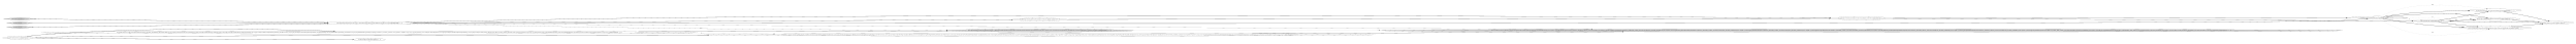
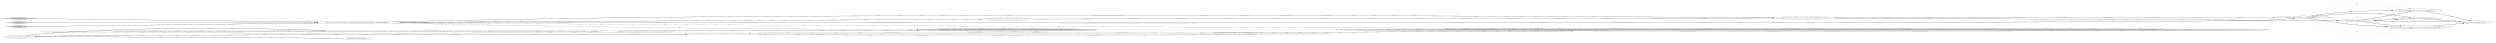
  digraph {
    fontname=Montserrat
    rankdir=LR
    node [fillcolor=white fontname=Montserrat shape=ellipse style=filled]
    edge [fontname=Montserrat style=bold]
    n1 [fillcolor=lightgray label="testSavepointRestore['0', '0', '1']" shape=diamond]
    n2 [label="final StreamExecutionEnvironment env = StreamExecutionEnvironment.getExecutionEnvironment()@@@3@@@['1', '1', '1']"]
    n3 [fillcolor=lightgray label="executeAndSavepoint(env,\"src/test/resources/\" + getSavepointPath(flinkGenerateSavepointVersion,flinkGenerateSavepointBackendType),new Tuple2<>(AccumulatorCountingSink.NUM_ELEMENTS_ACCUMULATOR,NUM_SOURCE_ELEMENTS))@@@19@@@['1', '1', '0']"]
    n4 [fillcolor=lightgray label="restoreAndExecute(env,getResourceFilename(getSavepointPath(testMigrateVersion,testStateBackend)),new Tuple2<>(CheckingRestoringSource.SUCCESSFUL_RESTORE_CHECK_ACCUMULATOR,1),new Tuple2<>(CheckingRestoringFlatMap.SUCCESSFUL_RESTORE_CHECK_ACCUMULATOR,NUM_SOURCE_ELEMENTS),new Tuple2<>(CheckingRestoringFlatMapWithKeyedState.SUCCESSFUL_RESTORE_CHECK_ACCUMULATOR,NUM_SOURCE_ELEMENTS),new Tuple2<>(CheckingKeyedStateFlatMap.SUCCESSFUL_RESTORE_CHECK_ACCUMULATOR,NUM_SOURCE_ELEMENTS),new Tuple2<>(CheckingRestoringUdfOperator.SUCCESSFUL_RESTORE_CHECK_ACCUMULATOR,NUM_SOURCE_ELEMENTS),new Tuple2<>(CheckingRestoringFlatMapWithKeyedStateInOperator.SUCCESSFUL_RESTORE_CHECK_ACCUMULATOR,NUM_SOURCE_ELEMENTS),new Tuple2<>(CheckingTimelyStatefulOperator.SUCCESSFUL_PROCESS_CHECK_ACCUMULATOR,NUM_SOURCE_ELEMENTS),new Tuple2<>(CheckingTimelyStatefulOperator.SUCCESSFUL_EVENT_TIME_CHECK_ACCUMULATOR,NUM_SOURCE_ELEMENTS),new Tuple2<>(CheckingTimelyStatefulOperator.SUCCESSFUL_PROCESSING_TIME_CHECK_ACCUMULATOR,NUM_SOURCE_ELEMENTS),new Tuple2<>(AccumulatorCountingSink.NUM_ELEMENTS_ACCUMULATOR,NUM_SOURCE_ELEMENTS))@@@21@@@['0', '0', '1']"]
    n5 [label="flinkGenerateSavepointBackendType@@@4@@@['1', '1', '0']" shape=diamond]
    n6 [label="env.setRestartStrategy(RestartStrategies.noRestart())@@@4@@@['0', '0', '1']"]
    n7 [label="env.setStreamTimeCharacteristic(TimeCharacteristic.EventTime)@@@5@@@['1', '0', '1']"]
    n8 [label="env.enableCheckpointing(500)@@@13@@@['1', '1', '1']"]
    n9 [label="testStateBackend@@@6@@@['0', '0', '1']" shape=diamond]
    n10 [label="env.setParallelism(4)@@@14@@@['1', '1', '1']"]
    n11 [label="env.setMaxParallelism(4)@@@15@@@['1', '1', '1']"]
    n12 [label="throw new UnsupportedOperationException()@@@11@@@['1', '1', '1']"]
    n13 [label="env.addSource(new LegacyCheckpointedSource(NUM_SOURCE_ELEMENTS)).setMaxParallelism(1).uid(\"LegacyCheckpointedSource\").flatMap(new LegacyCheckpointedFlatMap()).startNewChain().uid(\"LegacyCheckpointedFlatMap\").keyBy(0).flatMap(new LegacyCheckpointedFlatMapWithKeyedState()).startNewChain().uid(\"LegacyCheckpointedFlatMapWithKeyedState\").keyBy(0).flatMap(new KeyedStateSettingFlatMap()).startNewChain().uid(\"KeyedStateSettingFlatMap\").keyBy(0).transform(\"custom_operator\",new TypeHint<Tuple2<Long,Long>>(){}.getTypeInfo(),new CheckpointedUdfOperator(new LegacyCheckpointedFlatMapWithKeyedState())).uid(\"LegacyCheckpointedOperator\").keyBy(0).transform(\"timely_stateful_operator\",new TypeHint<Tuple2<Long,Long>>(){}.getTypeInfo(),new TimelyStatefulOperator()).uid(\"TimelyStatefulOperator\").addSink(new AccumulatorCountingSink<Tuple2<Long,Long>>())@@@14@@@['1', '1', '0']"]
    n14 [label="env.addSource(new CheckingRestoringSource(NUM_SOURCE_ELEMENTS)).setMaxParallelism(1).uid(\"LegacyCheckpointedSource\").flatMap(new CheckingRestoringFlatMap()).startNewChain().uid(\"LegacyCheckpointedFlatMap\").keyBy(0).flatMap(new CheckingRestoringFlatMapWithKeyedState()).startNewChain().uid(\"LegacyCheckpointedFlatMapWithKeyedState\").keyBy(0).flatMap(new CheckingKeyedStateFlatMap()).startNewChain().uid(\"KeyedStateSettingFlatMap\").keyBy(0).transform(\"custom_operator\",new TypeHint<Tuple2<Long,Long>>(){}.getTypeInfo(),new CheckingRestoringUdfOperator(new CheckingRestoringFlatMapWithKeyedStateInOperator())).uid(\"LegacyCheckpointedOperator\").keyBy(0).transform(\"timely_stateful_operator\",new TypeHint<Tuple2<Long,Long>>(){}.getTypeInfo(),new CheckingTimelyStatefulOperator()).uid(\"TimelyStatefulOperator\").addSink(new AccumulatorCountingSink<Tuple2<Long,Long>>())@@@16@@@['0', '0', '1']"]
    n15 [label="env.setStateBackend(new MemoryStateBackend())@@@9@@@['1', '1', '1']"]
    n16 [label="env.setStateBackend(new RocksDBStateBackend(new MemoryStateBackend()))@@@7@@@['1', '1', '1']"]
    n17 [fillcolor=lightgray label="writeSavepoint['1', '0', '0']" shape=diamond]
    n18 [fillcolor=lightgray label="writeSavepoint['0', '1', '0']" shape=diamond]
    n1 -> n2
    n2 -> n3 [label=env style=solid]
    n2 -> n4 [label=env style=solid]
    n2 -> n5
    n2 -> n6
    n2 -> n7
    n3 -> n4 [label=0 style=dashed]
    n5 -> n9 [label=0 style=dashed]
    n5 -> n12
    n5 -> n12 [label=true style=dotted]
    n5 -> n15 [label=true style=dotted]
    n5 -> n15
    n5 -> n16 [label=true style=dotted]
    n5 -> n16
    n6 -> n7
    n7 -> n5
    n7 -> n9
    n8 -> n9
    n9 -> n12
    n9 -> n12 [label=true style=dotted]
    n9 -> n15 [label=true style=dotted]
    n9 -> n15
    n9 -> n16
    n9 -> n16 [label=true style=dotted]
-   n11 -> n10
+   n10 -> n11
    n11 -> n13
    n11 -> n14
    n12 -> n8
    n13 -> n3
    n13 -> n14 [label=0 style=dashed]
    n14 -> n4
    n15 -> n8
    n16 -> n8
    n17 -> n2
    n18 -> n2
  }
